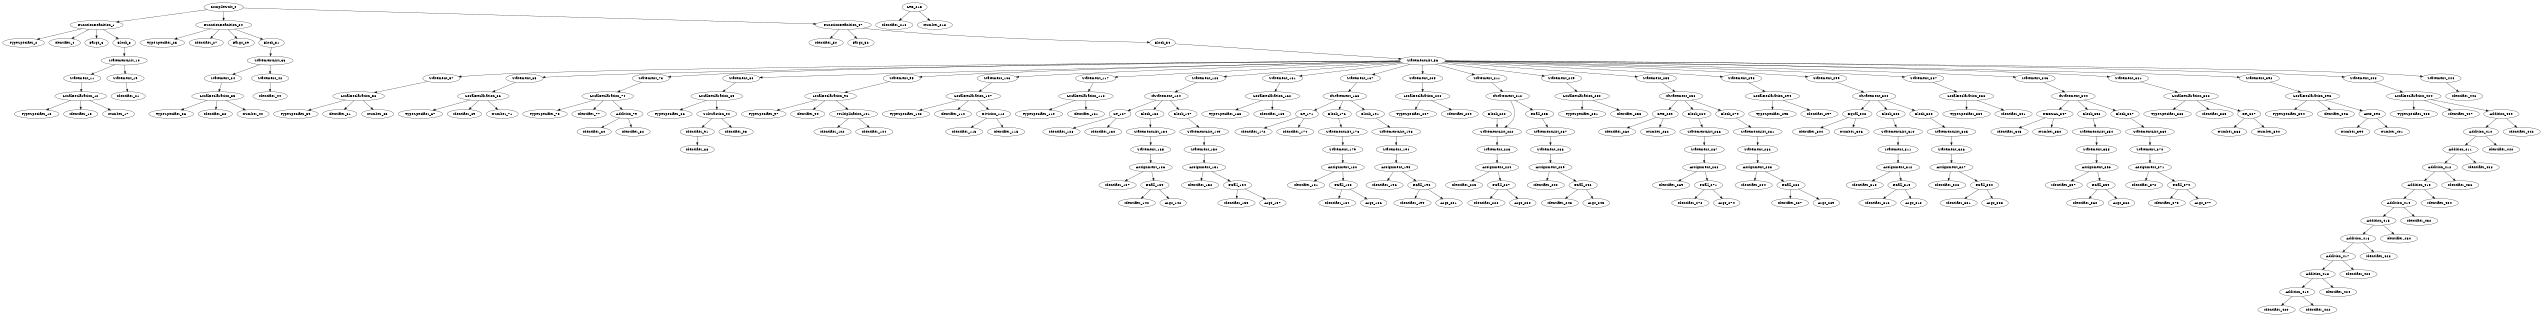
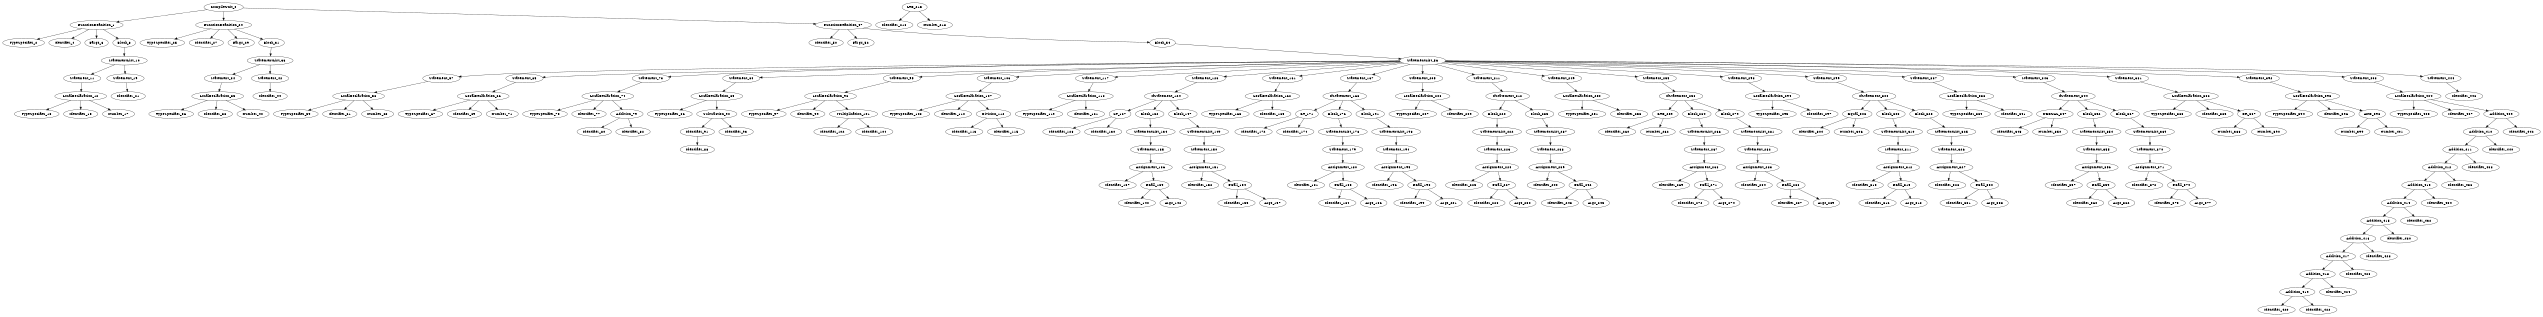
  digraph {
    CompileUnit_0
    FunctionDefinition_1
    FunctionDefinition_24
    FunctionDefinition_47
    TypeSpecifier_2
    Identifier_4
    Fargs_6
    Block_8
    TypeSpecifier_25
    Identifier_27
    Fargs_29
    Block_31
    Identifier_50
    Fargs_52
    Block_54
    StatementList_10
    Statement_11
    Statement_19
    LocalDeclaration_12
    Identifier_21
    TypeSpecifier_13
    Identifier_15
    Number_17
    StatementList_33
    Statement_34
    Statement_42
    LocalDeclaration_35
    Identifier_44
    TypeSpecifier_36
    Identifier_38
    Number_40
    StatementList_56
    Statement_57
    Statement_65
    Statement_73
    Statement_84
    Statement_95
    Statement_106
    Statement_117
    Statement_123
    Statement_161
    Statement_167
    Statement_205
    Statement_211
    Statement_249
    Statement_255
    Statement_293
    Statement_299
    Statement_337
    Statement_343
    Statement_381
    Statement_392
    Statement_403
    Statement_444
    LocalDeclaration_58
    LocalDeclaration_66
    LocalDeclaration_74
    LocalDeclaration_85
    LocalDeclaration_96
    LocalDeclaration_107
    LocalDeclaration_118
    IfStatement_124
    LocalDeclaration_162
    IfStatement_168
    LocalDeclaration_206
    IfStatement_212
    LocalDeclaration_250
    IfStatement_256
    LocalDeclaration_294
    IfStatement_300
    LocalDeclaration_338
    IfStatement_344
    LocalDeclaration_382
    LocalDeclaration_393
    LocalDeclaration_404
    Identifier_446
    TypeSpecifier_59
    Identifier_61
    Number_63
    TypeSpecifier_67
    Identifier_69
    Number_71
    TypeSpecifier_75
    Identifier_77
    Addition_79
    Identifier_80
    Identifier_82
    TypeSpecifier_86
    Subtraction_90
    Identifier_91
    Identifier_93
    Identifier_88
    TypeSpecifier_97
    Identifier_99
    Multiplication_101
    Identifier_102
    Identifier_104
    TypeSpecifier_108
    Identifier_110
    Division_112
    Identifier_113
    Identifier_115
    TypeSpecifier_119
    Identifier_121
    LT_127
    Block_132
    Block_147
    Identifier_128
    Identifier_130
    StatementList_134
    StatementList_149
    Statement_135
    Assignment_136
    Identifier_137
    FCall_139
    Identifier_140
    Args_142
    Statement_150
    Assignment_151
    Identifier_152
    FCall_154
    Identifier_155
    Args_157
    TypeSpecifier_163
    Identifier_165
    GT_171
    Block_176
    Block_191
    Identifier_172
    Identifier_174
    StatementList_178
    StatementList_193
    Statement_179
    Assignment_180
    Identifier_181
    FCall_183
    Identifier_184
    Args_186
    Statement_194
    Assignment_195
    Identifier_196
    FCall_198
    Identifier_199
    Args_201
    TypeSpecifier_207
    Identifier_209
    Block_220
-   Block_235 [label=FCall_235]
+   Block_235
    LTE_215
    Identifier_216
    Number_218
    StatementList_222
    StatementList_237
    Statement_223
    Assignment_224
    Identifier_225
    FCall_227
    Identifier_228
    Args_230
    Statement_238
    Assignment_239
    Identifier_240
    FCall_242
    Identifier_243
    Args_245
    TypeSpecifier_251
    Identifier_253
    GTE_259
    Block_264
    Block_279
    Identifier_260
    Number_262
    StatementList_266
    StatementList_281
    Statement_267
    Assignment_268
    Identifier_269
    FCall_271
    Identifier_272
    Args_274
    Statement_282
    Assignment_283
    Identifier_284
    FCall_286
    Identifier_287
    Args_289
    TypeSpecifier_295
    Identifier_297
    Equal_303
    Block_308
    Block_323
    Identifier_304
    Number_306
    StatementList_310
    StatementList_325
    Statement_311
    Assignment_312
    Identifier_313
    FCall_315
    Identifier_316
    Args_318
    Statement_326
    Assignment_327
    Identifier_328
    FCall_330
    Identifier_331
    Args_333
    TypeSpecifier_339
    Identifier_341
    NEQUAL_347
    Block_352
    Block_367
    Identifier_348
    Number_350
    StatementList_354
    StatementList_369
    Statement_355
    Assignment_356
    Identifier_357
    FCall_359
    Identifier_360
    Args_362
    Statement_370
    Assignment_371
    Identifier_372
    FCall_374
    Identifier_375
    Args_377
    TypeSpecifier_383
    Identifier_385
    OR_387
    Number_388
    Number_390
    TypeSpecifier_394
    Identifier_396
    AND_398
    Number_399
    Number_401
    TypeSpecifier_405
    Identifier_407
    Addition_409
    Addition_410
    Identifier_442
    Addition_411
    Identifier_440
    Addition_412
    Identifier_438
    Addition_413
    Identifier_436
    Addition_414
    Identifier_434
    Addition_415
    Identifier_432
    Addition_416
    Identifier_430
    Addition_417
    Identifier_428
    Addition_418
    Identifier_426
    Addition_419
    Identifier_424
    Identifier_420
    Identifier_422
    CompileUnit_0 -> FunctionDefinition_1
    CompileUnit_0 -> FunctionDefinition_24
    CompileUnit_0 -> FunctionDefinition_47
    FunctionDefinition_1 -> TypeSpecifier_2
    FunctionDefinition_1 -> Identifier_4
    FunctionDefinition_1 -> Fargs_6
    FunctionDefinition_1 -> Block_8
    FunctionDefinition_24 -> TypeSpecifier_25
    FunctionDefinition_24 -> Identifier_27
    FunctionDefinition_24 -> Fargs_29
    FunctionDefinition_24 -> Block_31
    FunctionDefinition_47 -> Identifier_50
    FunctionDefinition_47 -> Fargs_52
    FunctionDefinition_47 -> Block_54
    Block_8 -> StatementList_10
    Block_31 -> StatementList_33
    Block_54 -> StatementList_56
    StatementList_10 -> Statement_11
    StatementList_10 -> Statement_19
    Statement_11 -> LocalDeclaration_12
    Statement_19 -> Identifier_21
    LocalDeclaration_12 -> TypeSpecifier_13
    LocalDeclaration_12 -> Identifier_15
    LocalDeclaration_12 -> Number_17
    StatementList_33 -> Statement_34
    StatementList_33 -> Statement_42
    Statement_34 -> LocalDeclaration_35
    Statement_42 -> Identifier_44
    LocalDeclaration_35 -> TypeSpecifier_36
    LocalDeclaration_35 -> Identifier_38
    LocalDeclaration_35 -> Number_40
    StatementList_56 -> Statement_57
    StatementList_56 -> Statement_65
    StatementList_56 -> Statement_73
    StatementList_56 -> Statement_84
    StatementList_56 -> Statement_95
    StatementList_56 -> Statement_106
    StatementList_56 -> Statement_117
    StatementList_56 -> Statement_123
    StatementList_56 -> Statement_161
    StatementList_56 -> Statement_167
    StatementList_56 -> Statement_205
    StatementList_56 -> Statement_211
    StatementList_56 -> Statement_249
    StatementList_56 -> Statement_255
    StatementList_56 -> Statement_293
    StatementList_56 -> Statement_299
    StatementList_56 -> Statement_337
    StatementList_56 -> Statement_343
    StatementList_56 -> Statement_381
    StatementList_56 -> Statement_392
    StatementList_56 -> Statement_403
    StatementList_56 -> Statement_444
    Statement_57 -> LocalDeclaration_58
    Statement_65 -> LocalDeclaration_66
    Statement_73 -> LocalDeclaration_74
    Statement_84 -> LocalDeclaration_85
    Statement_95 -> LocalDeclaration_96
    Statement_106 -> LocalDeclaration_107
    Statement_117 -> LocalDeclaration_118
    Statement_123 -> IfStatement_124
    Statement_161 -> LocalDeclaration_162
    Statement_167 -> IfStatement_168
    Statement_205 -> LocalDeclaration_206
    Statement_211 -> IfStatement_212
    Statement_249 -> LocalDeclaration_250
    Statement_255 -> IfStatement_256
    Statement_293 -> LocalDeclaration_294
    Statement_299 -> IfStatement_300
    Statement_337 -> LocalDeclaration_338
    Statement_343 -> IfStatement_344
    Statement_381 -> LocalDeclaration_382
    Statement_392 -> LocalDeclaration_393
    Statement_403 -> LocalDeclaration_404
    Statement_444 -> Identifier_446
    LocalDeclaration_58 -> TypeSpecifier_59
    LocalDeclaration_58 -> Identifier_61
    LocalDeclaration_58 -> Number_63
    LocalDeclaration_66 -> TypeSpecifier_67
    LocalDeclaration_66 -> Identifier_69
    LocalDeclaration_66 -> Number_71
    LocalDeclaration_74 -> TypeSpecifier_75
    LocalDeclaration_74 -> Identifier_77
    LocalDeclaration_74 -> Addition_79
    LocalDeclaration_85 -> TypeSpecifier_86
    LocalDeclaration_85 -> Subtraction_90
    LocalDeclaration_96 -> TypeSpecifier_97
    LocalDeclaration_96 -> Identifier_99
    LocalDeclaration_96 -> Multiplication_101
    LocalDeclaration_107 -> TypeSpecifier_108
    LocalDeclaration_107 -> Identifier_110
    LocalDeclaration_107 -> Division_112
    LocalDeclaration_118 -> TypeSpecifier_119
    LocalDeclaration_118 -> Identifier_121
    IfStatement_124 -> LT_127
    IfStatement_124 -> Block_132
    IfStatement_124 -> Block_147
    LocalDeclaration_162 -> TypeSpecifier_163
    LocalDeclaration_162 -> Identifier_165
    IfStatement_168 -> GT_171
    IfStatement_168 -> Block_176
    IfStatement_168 -> Block_191
    LocalDeclaration_206 -> TypeSpecifier_207
    LocalDeclaration_206 -> Identifier_209
-   IfStatement_212 -> StatementList_222
+   IfStatement_212 -> Block_220
    IfStatement_212 -> Block_235
    LocalDeclaration_250 -> TypeSpecifier_251
    LocalDeclaration_250 -> Identifier_253
    IfStatement_256 -> GTE_259
    IfStatement_256 -> Block_264
    IfStatement_256 -> Block_279
    LocalDeclaration_294 -> TypeSpecifier_295
    LocalDeclaration_294 -> Identifier_297
    IfStatement_300 -> Equal_303
    IfStatement_300 -> Block_308
    IfStatement_300 -> Block_323
    LocalDeclaration_338 -> TypeSpecifier_339
    LocalDeclaration_338 -> Identifier_341
    IfStatement_344 -> NEQUAL_347
    IfStatement_344 -> Block_352
    IfStatement_344 -> Block_367
    LocalDeclaration_382 -> TypeSpecifier_383
    LocalDeclaration_382 -> Identifier_385
    LocalDeclaration_382 -> OR_387
    LocalDeclaration_393 -> TypeSpecifier_394
    LocalDeclaration_393 -> Identifier_396
    LocalDeclaration_393 -> AND_398
    LocalDeclaration_404 -> TypeSpecifier_405
    LocalDeclaration_404 -> Identifier_407
    LocalDeclaration_404 -> Addition_409
    Addition_79 -> Identifier_80
    Addition_79 -> Identifier_82
    Subtraction_90 -> Identifier_91
    Subtraction_90 -> Identifier_93
    Identifier_91 -> Identifier_88
    Multiplication_101 -> Identifier_102
    Multiplication_101 -> Identifier_104
    Division_112 -> Identifier_113
    Division_112 -> Identifier_115
    LT_127 -> Identifier_128
    LT_127 -> Identifier_130
    Block_132 -> StatementList_134
    Block_147 -> StatementList_149
    StatementList_134 -> Statement_135
    StatementList_149 -> Statement_150
    Statement_135 -> Assignment_136
    Assignment_136 -> Identifier_137
    Assignment_136 -> FCall_139
    FCall_139 -> Identifier_140
    FCall_139 -> Args_142
    Statement_150 -> Assignment_151
    Assignment_151 -> Identifier_152
    Assignment_151 -> FCall_154
    FCall_154 -> Identifier_155
    FCall_154 -> Args_157
    GT_171 -> Identifier_172
    GT_171 -> Identifier_174
    Block_176 -> StatementList_178
    Block_191 -> StatementList_193
    StatementList_178 -> Statement_179
    StatementList_193 -> Statement_194
    Statement_179 -> Assignment_180
    Assignment_180 -> Identifier_181
    Assignment_180 -> FCall_183
    FCall_183 -> Identifier_184
    FCall_183 -> Args_186
    Statement_194 -> Assignment_195
    Assignment_195 -> Identifier_196
    Assignment_195 -> FCall_198
    FCall_198 -> Identifier_199
    FCall_198 -> Args_201
    Block_220 -> StatementList_222
    Block_235 -> StatementList_237
    LTE_215 -> Identifier_216
    LTE_215 -> Number_218
    StatementList_222 -> Statement_223
    StatementList_237 -> Statement_238
    Statement_223 -> Assignment_224
    Assignment_224 -> Identifier_225
    Assignment_224 -> FCall_227
    FCall_227 -> Identifier_228
    FCall_227 -> Args_230
    Statement_238 -> Assignment_239
    Assignment_239 -> Identifier_240
    Assignment_239 -> FCall_242
    FCall_242 -> Identifier_243
    FCall_242 -> Args_245
    GTE_259 -> Identifier_260
    GTE_259 -> Number_262
    Block_264 -> StatementList_266
    Block_279 -> StatementList_281
    StatementList_266 -> Statement_267
    StatementList_281 -> Statement_282
    Statement_267 -> Assignment_268
    Assignment_268 -> Identifier_269
    Assignment_268 -> FCall_271
    FCall_271 -> Identifier_272
    FCall_271 -> Args_274
    Statement_282 -> Assignment_283
    Assignment_283 -> Identifier_284
    Assignment_283 -> FCall_286
    FCall_286 -> Identifier_287
    FCall_286 -> Args_289
    Equal_303 -> Identifier_304
    Equal_303 -> Number_306
    Block_308 -> StatementList_310
    Block_323 -> StatementList_325
    StatementList_310 -> Statement_311
    StatementList_325 -> Statement_326
    Statement_311 -> Assignment_312
    Assignment_312 -> Identifier_313
    Assignment_312 -> FCall_315
    FCall_315 -> Identifier_316
    FCall_315 -> Args_318
    Statement_326 -> Assignment_327
    Assignment_327 -> Identifier_328
    Assignment_327 -> FCall_330
    FCall_330 -> Identifier_331
    FCall_330 -> Args_333
    NEQUAL_347 -> Identifier_348
    NEQUAL_347 -> Number_350
    Block_352 -> StatementList_354
    Block_367 -> StatementList_369
    StatementList_354 -> Statement_355
    StatementList_369 -> Statement_370
    Statement_355 -> Assignment_356
    Assignment_356 -> Identifier_357
    Assignment_356 -> FCall_359
    FCall_359 -> Identifier_360
    FCall_359 -> Args_362
    Statement_370 -> Assignment_371
    Assignment_371 -> Identifier_372
    Assignment_371 -> FCall_374
    FCall_374 -> Identifier_375
    FCall_374 -> Args_377
    OR_387 -> Number_388
    OR_387 -> Number_390
    AND_398 -> Number_399
    AND_398 -> Number_401
    Addition_409 -> Addition_410
    Addition_409 -> Identifier_442
    Addition_410 -> Addition_411
    Addition_410 -> Identifier_440
    Addition_411 -> Addition_412
    Addition_411 -> Identifier_438
    Addition_412 -> Addition_413
    Addition_412 -> Identifier_436
    Addition_413 -> Addition_414
    Addition_413 -> Identifier_434
    Addition_414 -> Addition_415
    Addition_414 -> Identifier_432
    Addition_415 -> Addition_416
    Addition_415 -> Identifier_430
    Addition_416 -> Addition_417
    Addition_416 -> Identifier_428
    Addition_417 -> Addition_418
    Addition_417 -> Identifier_426
    Addition_418 -> Addition_419
    Addition_418 -> Identifier_424
    Addition_419 -> Identifier_420
    Addition_419 -> Identifier_422
  }
